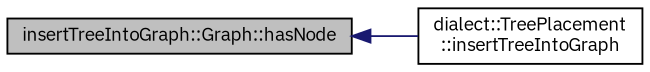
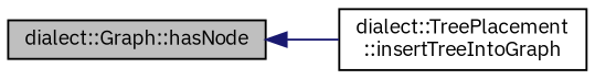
  digraph {
    rankdir=LR
    fontname="IBM Plex Sans"
    node [color=black fontname="IBM Plex Sans" fontsize=10 shape=record style=filled]
-   n1 [fillcolor=grey75 fontcolor=black height=0.2 label="insertTreeIntoGraph::Graph::hasNode" width=0.4]
+   n1 [fillcolor=grey75 fontcolor=black height=0.2 label="dialect::Graph::hasNode" width=0.4]
    n2 [fillcolor=white height=0.2 label="dialect::TreePlacement\l::insertTreeIntoGraph" width=0.4]
    n1 -> n2 [color=midnightblue dir=back fontname="IBM Plex Sans" fontsize=10 labelfontname=Helvetica labelfontsize=10 style=solid]
  }
